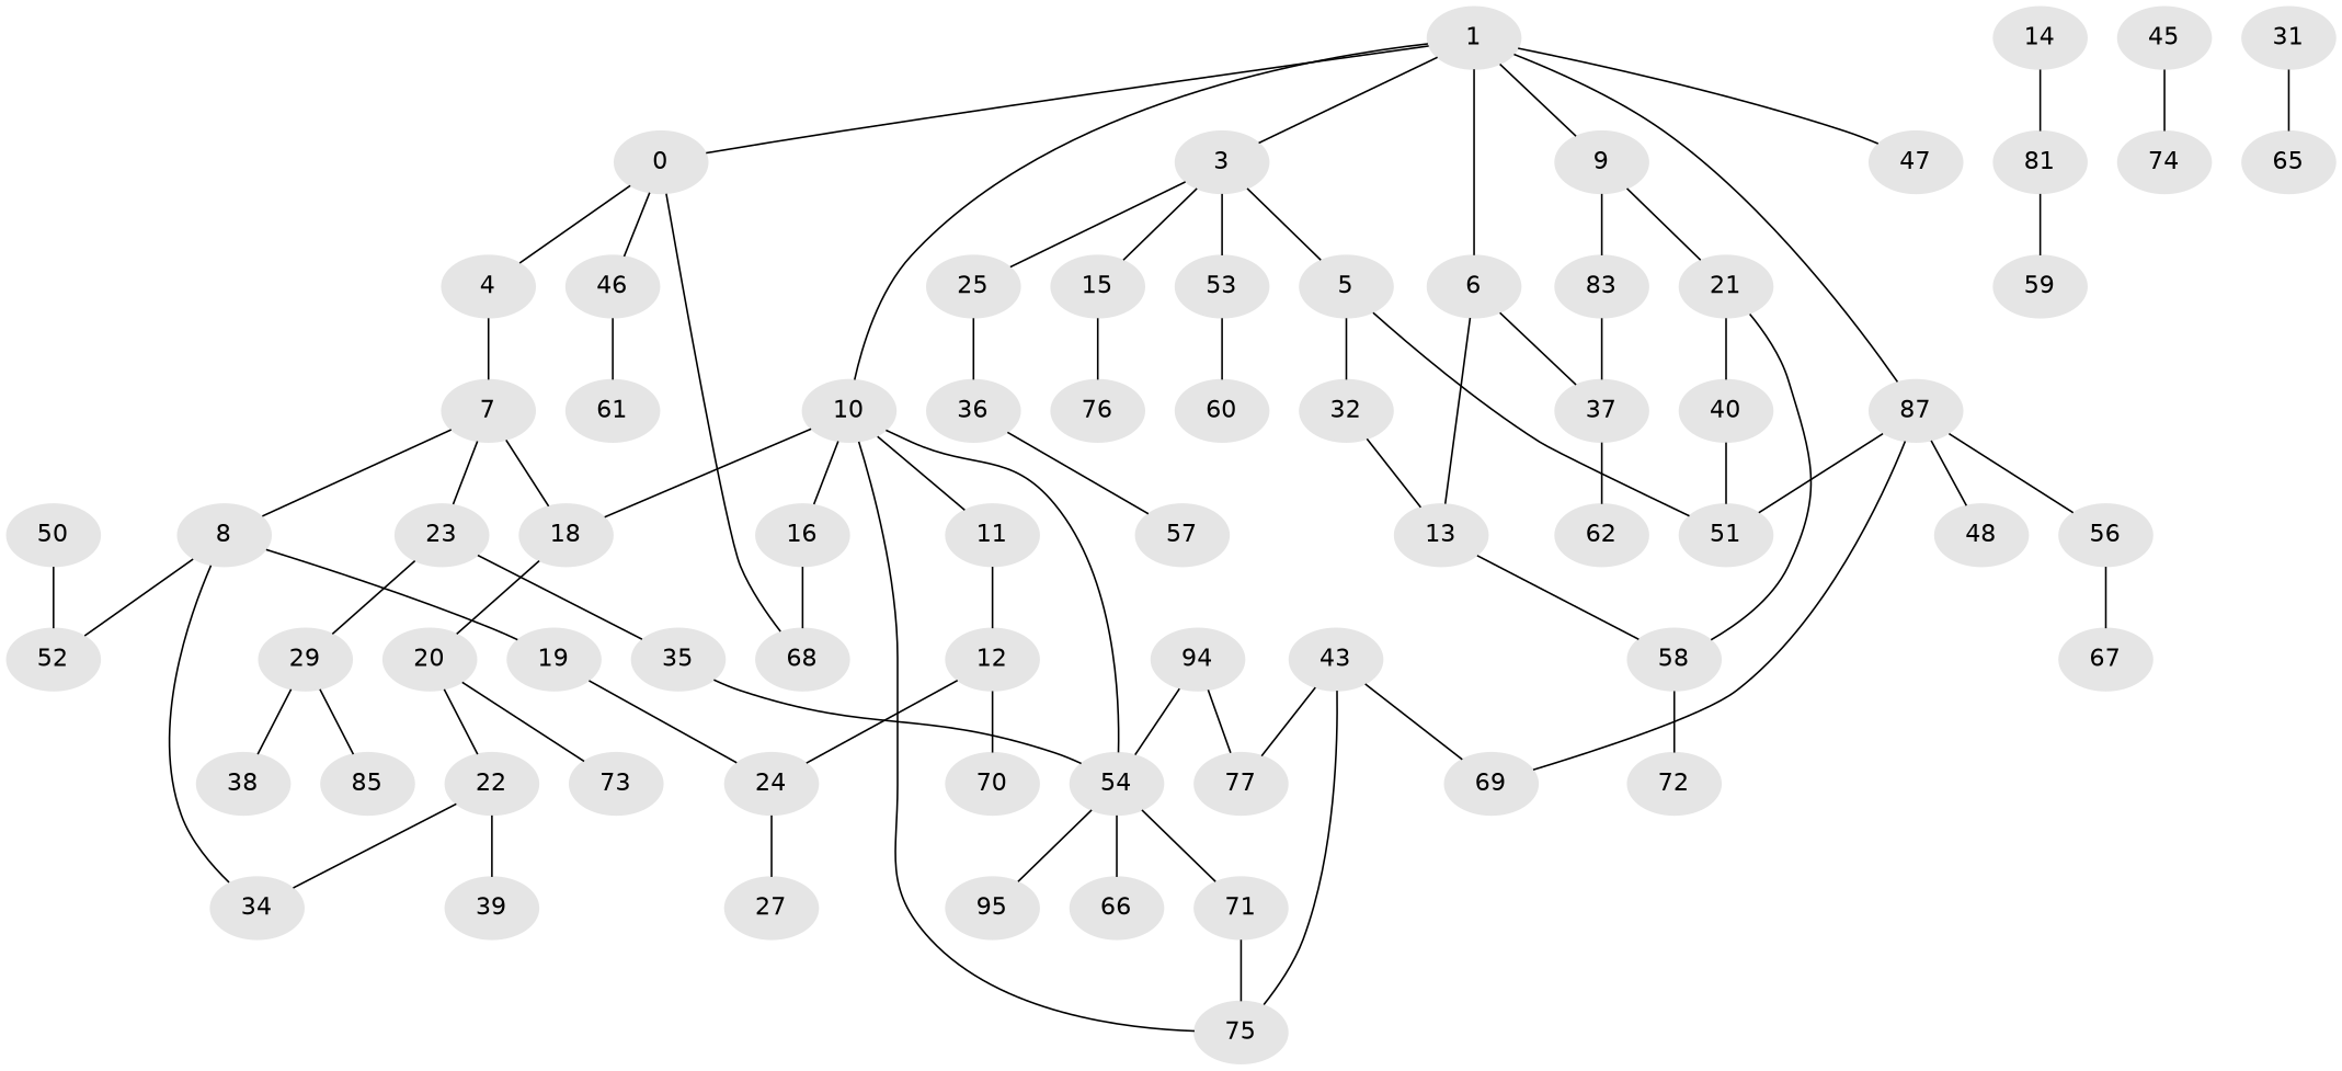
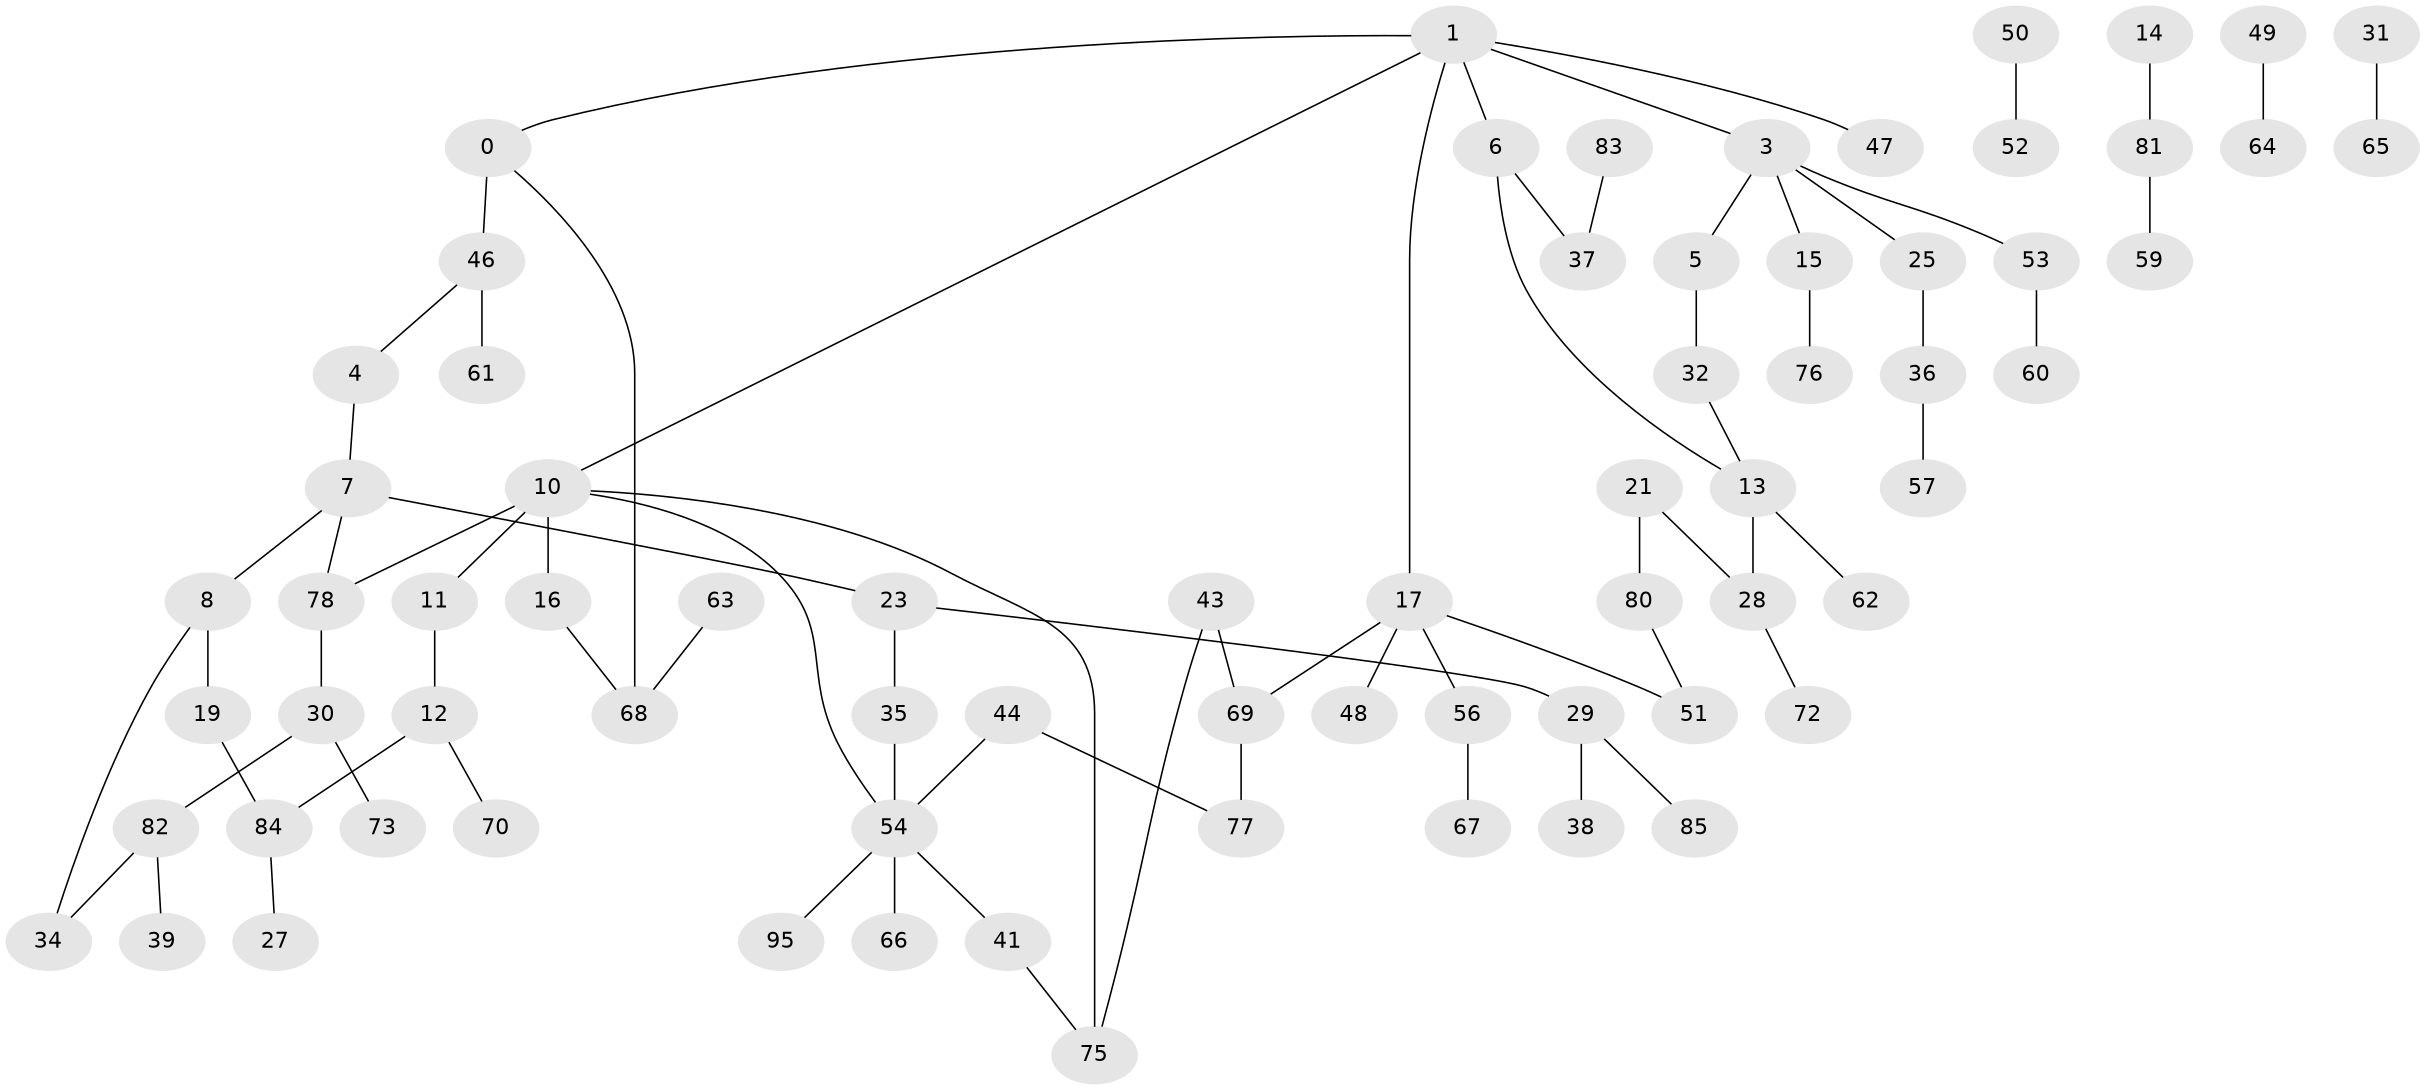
  graph {
    fontname="DejaVu Sans"
    node [color=gray90 fontname="DejaVu Sans" style=filled]
    edge [fontname="DejaVu Sans"]
    n1 [label=0]
    1
    3
    6
-   9
    10
-   17 [label=87]
+   17
    47
    4
    46
    68
    5
    15
    25
    53
    13
    37
    21
    n19 [label=83]
    11
    16
-   18
+   18 [label=78]
    54
    75
    51
    48
    56
    69
    7
    61
    32
    n32 [label=76]
    36
    60
    8
    23
-   28 [label=58]
+   28
    62
    50
    52
    19
    34
    n43 [label=81]
    14
    29
    35
-   24
-   40
+   24 [label=84]
+   40 [label=80]
    12
-   20
+   20 [label=30]
    n51 [label=95]
    66
-   71
+   71 [label=41]
    70
-   44 [label=94]
+   44
    n56 [label=77]
    27
    72
    59
-   49 [label=45]
-   64 [label=74]
+   49
+   64
    67
-   22
+   22 [label=82]
    73
    39
    38
    n67 [label=85]
    57
    43
    31
    65
-   n1 -- 4
+   63
+   46 -- 4
    n1 -- 46
    n1 -- 68
    1 -- n1
    1 -- 3
    1 -- 6
-   1 -- 9
    1 -- 10
    1 -- 17
    1 -- 47
    3 -- 5
    3 -- 15
    3 -- 25
    3 -- 53
    6 -- 13
    6 -- 37
-   9 -- 21
-   9 -- n19
    10 -- 11
    10 -- 16
    10 -- 18
    10 -- 54
    10 -- 75
    17 -- 51
    17 -- 48
    17 -- 56
    17 -- 69
    4 -- 7
    46 -- 61
-   5 -- 51
    5 -- 32
    15 -- n32
    25 -- 36
    53 -- 60
    13 -- 28
-   37 -- 62
+   13 -- 62
    21 -- 28
    21 -- 40
    n19 -- 37
    11 -- 12
    16 -- 68
    18 -- 20
    54 -- n51
    54 -- 66
    54 -- 71
    56 -- 67
    7 -- 18
    7 -- 8
    7 -- 23
    32 -- 13
    36 -- 57
-   8 -- 52
    8 -- 19
    8 -- 34
    23 -- 29
    23 -- 35
    28 -- 72
    50 -- 52
    19 -- 24
    n43 -- 59
    14 -- n43
    29 -- 38
    29 -- n67
    35 -- 54
    24 -- 27
    40 -- 51
    12 -- 24
    12 -- 70
    20 -- 22
    20 -- 73
    71 -- 75
    44 -- 54
    44 -- n56
    49 -- 64
    22 -- 34
    22 -- 39
    43 -- 75
    43 -- 69
-   43 -- n56
+   69 -- n56
    31 -- 65
+   63 -- 68
  }
